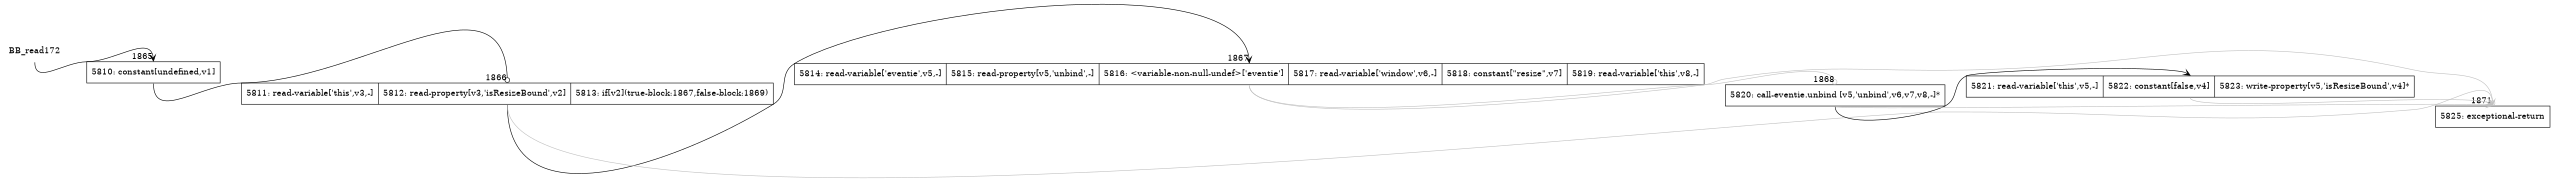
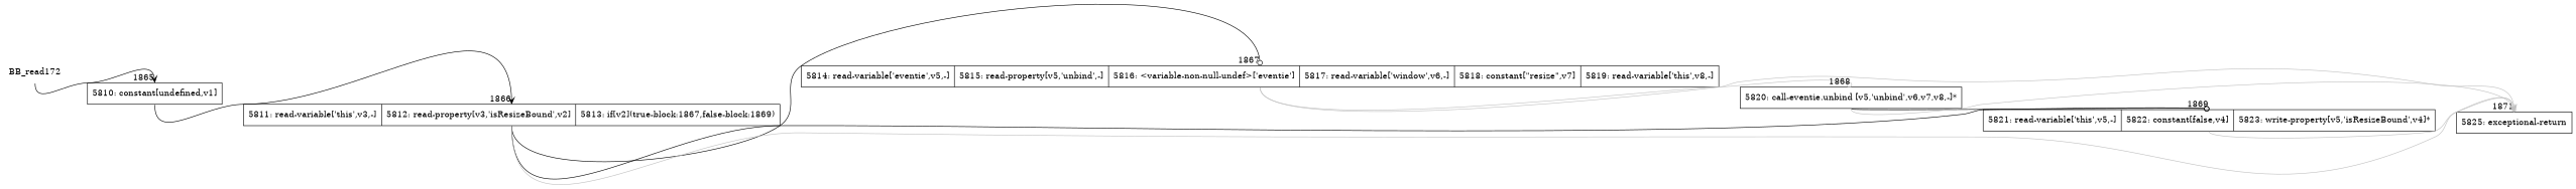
  digraph {
    rankdir=LR
    node [shape=record]
    edge [arrowhead=odot headport=n tailport=s]
    n1 [label=BB_read172 shape=none]
    n2 [label="{5810: constant[undefined,v1]}"]
    n3 [label="{5811: read-variable['this',v3,-]|5812: read-property[v3,'isResizeBound',v2]|5813: if[v2](true-block:1867,false-block:1869)}"]
    n4 [label="{5814: read-variable['eventie',v5,-]|5815: read-property[v5,'unbind',-]|5816: \<variable-non-null-undef\>['eventie']|5817: read-variable['window',v6,-]|5818: constant[\"resize\",v7]|5819: read-variable['this',v8,-]}"]
    n5 [label="{5821: read-variable['this',v5,-]|5822: constant[false,v4]|5823: write-property[v5,'isResizeBound',v4]*}"]
    n6 [label="{5825: exceptional-return}"]
    n7 [label="{5820: call-eventie.unbind [v5,'unbind',v6,v7,v8,-]*}"]
    n1 -> n2 [arrowhead=vee headlabel="    1865"]
-   n2 -> n3 [headlabel="      1866"]
-   n3 -> n4 [arrowhead=vee headlabel="      1867"]
+   n2 -> n3 [arrowhead=vee headlabel="      1866"]
+   n3 -> n4 [headlabel="      1867"]
+   n3 -> n5 [headlabel="      1869"]
    n3 -> n6 [color=gray headlabel="      1871"]
    n4 -> n6 [arrowhead=vee color=gray]
    n4 -> n7 [color=gray headlabel="      1868"]
    n5 -> n6 [arrowhead=vee color=gray]
-   n7 -> n5 [arrowhead=vee]
+   n7 -> n5
    n7 -> n6 [arrowhead=vee color=gray]
  }
